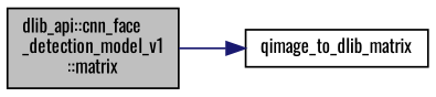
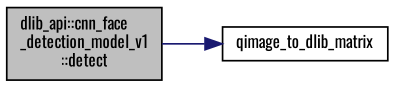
  digraph {
    rankdir=LR
    fontname=Oswald
    node [color=black fontname=Oswald fontsize=10 shape=record style=filled]
-   n1 [fillcolor=grey75 fontcolor=black height=0.2 label="dlib_api::cnn_face\l_detection_model_v1\l::matrix" width=0.4]
+   n1 [fillcolor=grey75 fontcolor=black height=0.2 label="dlib_api::cnn_face\l_detection_model_v1\l::detect" width=0.4]
    n2 [fillcolor=white height=0.2 label=qimage_to_dlib_matrix width=0.4]
    n1 -> n2 [color=midnightblue fontname=Oswald fontsize=10 labelfontname=Helvetica labelfontsize=10 style=solid]
  }
